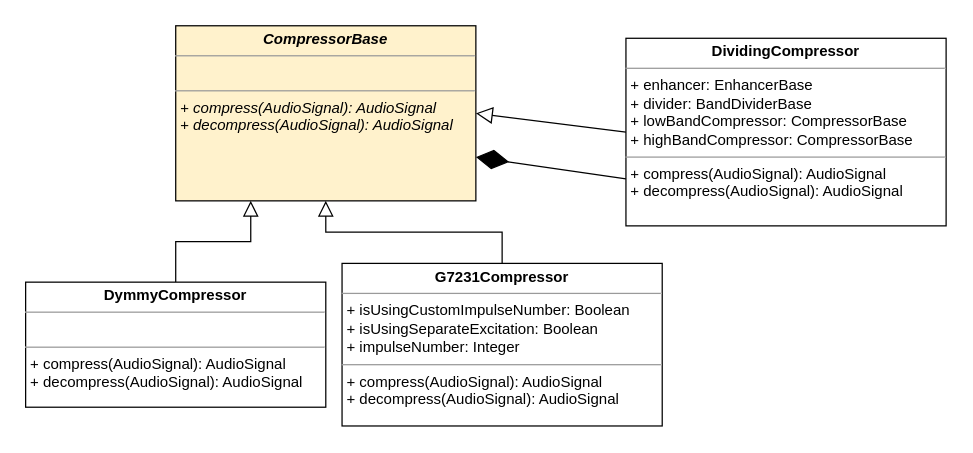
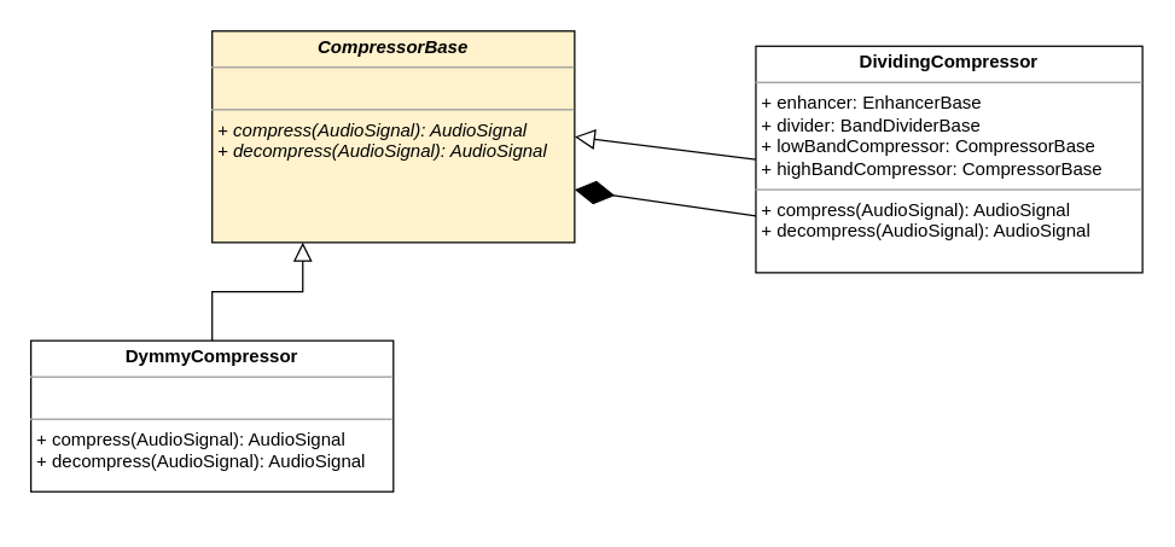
  <mxCell id="0" />
  <mxCell id="1" parent="0" />
  <mxCell id="2" value="&lt;p style=&quot;margin: 0px ; margin-top: 4px ; text-align: center&quot;&gt;&lt;i&gt;&lt;b&gt;CompressorBase&lt;/b&gt;&lt;/i&gt;&lt;/p&gt;&lt;hr size=&quot;1&quot;&gt;&lt;p style=&quot;margin: 0px ; margin-left: 4px&quot;&gt;&lt;i&gt;&lt;br&gt;&lt;/i&gt;&lt;/p&gt;&lt;hr size=&quot;1&quot;&gt;&lt;p style=&quot;margin: 0px ; margin-left: 4px&quot;&gt;&lt;i&gt;+ compress(AudioSignal): AudioSignal&lt;/i&gt;&lt;/p&gt;&lt;p style=&quot;margin: 0px ; margin-left: 4px&quot;&gt;&lt;i&gt;+ decompress(AudioSignal): AudioSignal&lt;/i&gt;&lt;/p&gt;" style="verticalAlign=top;align=left;overflow=fill;fontSize=12;fontFamily=Helvetica;html=1;rounded=0;shadow=0;comic=0;labelBackgroundColor=none;strokeWidth=1;fillColor=#fff2cc;" vertex="1" parent="1"><mxGeometry x="140" y="20" width="240" height="140" as="geometry" /></mxCell>
- <mxCell id="3" style="edgeStyle=orthogonalEdgeStyle;rounded=0;orthogonalLoop=1;jettySize=auto;html=1;exitX=0.5;exitY=0;exitDx=0;exitDy=0;entryX=0.5;entryY=1;entryDx=0;entryDy=0;endArrow=block;endFill=0;endSize=10;" edge="1" parent="1" source="8" target="2"><mxGeometry relative="1" as="geometry"><mxPoint x="409" y="220" as="sourcePoint" /></mxGeometry></mxCell>
  <mxCell id="4" style="edgeStyle=orthogonalEdgeStyle;rounded=0;orthogonalLoop=1;jettySize=auto;html=1;entryX=0.25;entryY=1;entryDx=0;entryDy=0;endArrow=block;endFill=0;endSize=10;exitX=0.5;exitY=0;exitDx=0;exitDy=0;" edge="1" parent="1" source="7" target="2"><mxGeometry relative="1" as="geometry"><mxPoint x="140" y="250" as="sourcePoint" /><mxPoint x="270" y="170" as="targetPoint" /></mxGeometry></mxCell>
  <mxCell id="5" value="" style="endArrow=diamondThin;endFill=1;endSize=24;html=1;rounded=0;entryX=1;entryY=0.75;entryDx=0;entryDy=0;exitX=0;exitY=0.75;exitDx=0;exitDy=0;" edge="1" parent="1" source="9" target="2"><mxGeometry width="160" relative="1" as="geometry"><mxPoint x="496" y="155.938" as="sourcePoint" /><mxPoint x="411" y="375" as="targetPoint" /><Array as="points" /></mxGeometry></mxCell>
  <mxCell id="6" value="" style="endArrow=block;html=1;rounded=0;endFill=0;strokeWidth=1;endSize=11;exitX=0;exitY=0.5;exitDx=0;exitDy=0;entryX=1;entryY=0.5;entryDx=0;entryDy=0;" edge="1" parent="1" source="9" target="2"><mxGeometry width="50" height="50" relative="1" as="geometry"><mxPoint x="496" y="103.5" as="sourcePoint" /><mxPoint x="349" y="375" as="targetPoint" /></mxGeometry></mxCell>
  <mxCell id="7" value="&lt;p style=&quot;margin: 0px ; margin-top: 4px ; text-align: center&quot;&gt;&lt;b&gt;DymmyCompressor&lt;/b&gt;&lt;/p&gt;&lt;hr size=&quot;1&quot;&gt;&lt;p style=&quot;margin: 0px ; margin-left: 4px&quot;&gt;&lt;br&gt;&lt;/p&gt;&lt;hr size=&quot;1&quot;&gt;&lt;p style=&quot;margin: 0px ; margin-left: 4px&quot;&gt;+ compress(AudioSignal): AudioSignal&lt;/p&gt;&lt;p style=&quot;margin: 0px ; margin-left: 4px&quot;&gt;+ decompress(AudioSignal): AudioSignal&lt;/p&gt;" style="verticalAlign=top;align=left;overflow=fill;fontSize=12;fontFamily=Helvetica;html=1;rounded=0;shadow=0;comic=0;labelBackgroundColor=none;strokeWidth=1" vertex="1" parent="1"><mxGeometry x="20" y="225" width="240" height="100" as="geometry" /></mxCell>
- <mxCell id="8" value="&lt;p style=&quot;margin:0px;margin-top:4px;text-align:center;&quot;&gt;&lt;b&gt;G7231Compressor&lt;/b&gt;&lt;/p&gt;&lt;hr size=&quot;1&quot;&gt;&lt;p style=&quot;margin: 0px ; margin-left: 4px&quot;&gt;+ isUsingCustomImpulseNumber: Boolean&lt;/p&gt;&lt;p style=&quot;margin: 0px ; margin-left: 4px&quot;&gt;+ isUsingSeparateExcitation: Boolean&lt;br&gt;&lt;/p&gt;&lt;p style=&quot;margin: 0px ; margin-left: 4px&quot;&gt;+ impulseNumber: Integer&lt;/p&gt;&lt;p style=&quot;margin:0px;margin-left:4px;&quot;&gt;&lt;/p&gt;&lt;hr size=&quot;1&quot;&gt;&lt;p style=&quot;margin: 0px ; margin-left: 4px&quot;&gt;+ compress(AudioSignal): AudioSignal&lt;/p&gt;&lt;p style=&quot;margin: 0px ; margin-left: 4px&quot;&gt;+ decompress(AudioSignal): AudioSignal&lt;/p&gt;&lt;p style=&quot;margin:0px;margin-left:4px;&quot;&gt;&lt;/p&gt;" style="verticalAlign=top;align=left;overflow=fill;fontSize=12;fontFamily=Helvetica;html=1;" vertex="1" parent="1"><mxGeometry x="273" y="210" width="256" height="130" as="geometry" /></mxCell>
  <mxCell id="9" value="&lt;p style=&quot;margin:0px;margin-top:4px;text-align:center;&quot;&gt;&lt;b&gt;DividingCompressor&lt;/b&gt;&lt;/p&gt;&lt;hr size=&quot;1&quot;&gt;&lt;p style=&quot;margin: 0px ; margin-left: 4px&quot;&gt;+ enhancer: EnhancerBase&lt;br&gt;&lt;/p&gt;&lt;p style=&quot;margin: 0px ; margin-left: 4px&quot;&gt;+ divider: BandDividerBase&lt;br&gt;&lt;/p&gt;&lt;p style=&quot;margin: 0px ; margin-left: 4px&quot;&gt;+ lowBandCompressor: CompressorBase&lt;/p&gt;&lt;p style=&quot;margin: 0px ; margin-left: 4px&quot;&gt;+ highBandCompressor: CompressorBase&lt;/p&gt;&lt;p style=&quot;margin:0px;margin-left:4px;&quot;&gt;&lt;/p&gt;&lt;hr size=&quot;1&quot;&gt;&lt;p style=&quot;margin: 0px ; margin-left: 4px&quot;&gt;+ compress(AudioSignal): AudioSignal&lt;/p&gt;&lt;p style=&quot;margin: 0px ; margin-left: 4px&quot;&gt;+ decompress(AudioSignal): AudioSignal&lt;/p&gt;&lt;p style=&quot;margin:0px;margin-left:4px;&quot;&gt;&lt;/p&gt;" style="verticalAlign=top;align=left;overflow=fill;fontSize=12;fontFamily=Helvetica;html=1;" vertex="1" parent="1"><mxGeometry x="500" y="30" width="256" height="150" as="geometry" /></mxCell>
